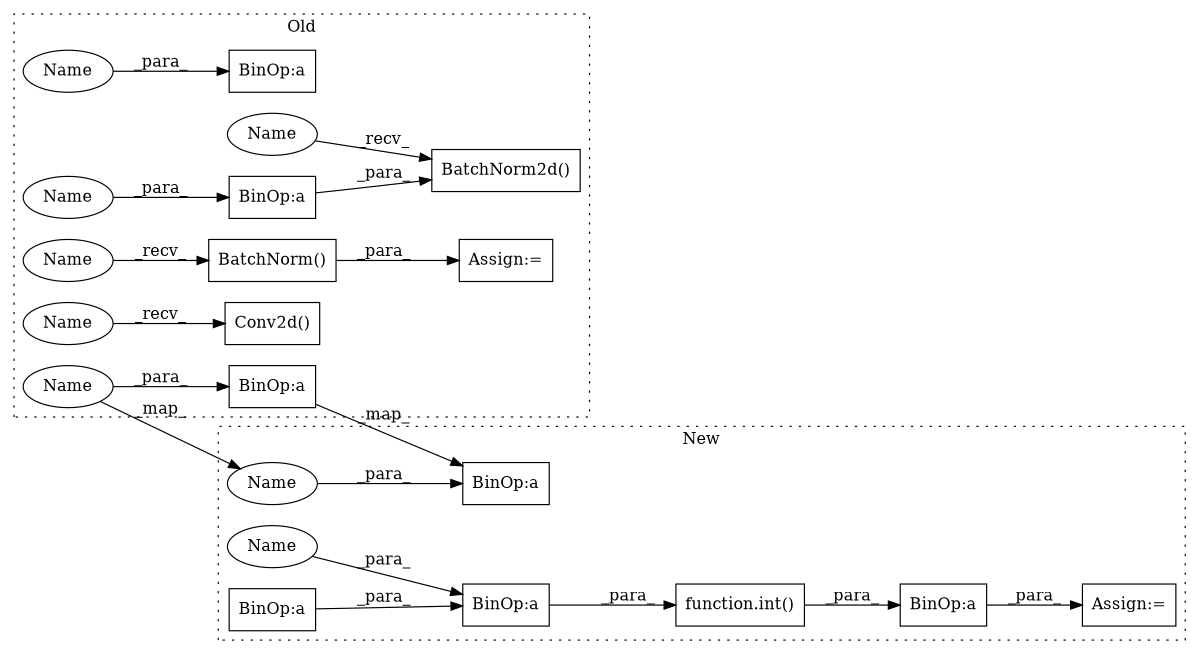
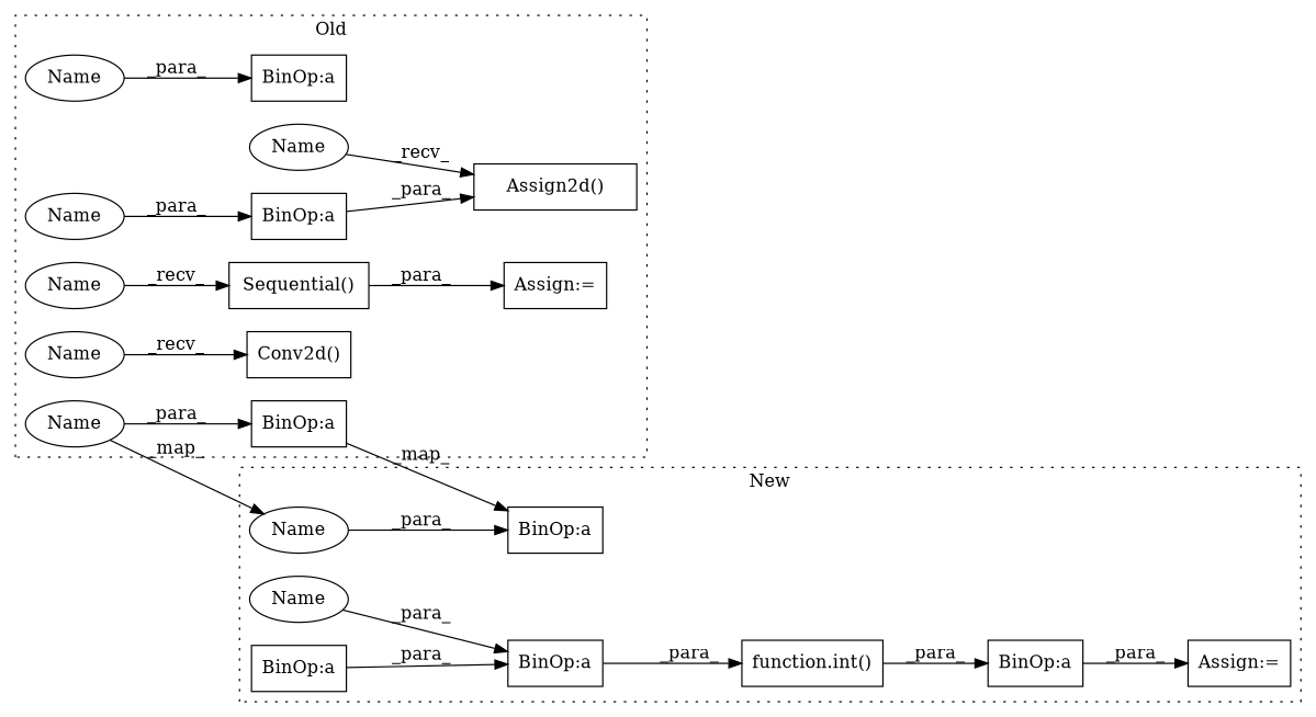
  digraph {
    rankdir=LR
    node [a=87 l=3 s=1776 shape=box]
-   n1 [a=75 l="15,1" label="BatchNorm2d()" s="2018,2054"]
+   n1 [a=75 l="15,1" label="Assign2d()" s="2018,2054"]
    n2 [a=75 l="10,54" label="Conv2d()" s="1406,1468"]
-   n3 [a=75 l=15 label="BatchNorm()"]
+   n3 [a=75 l=15 label="Sequential()"]
    n4 [a=82 l=1 label="BinOp:a" s=2047]
    n5 [a=82 label="BinOp:a" s=1625]
    n6 [a=68 label="Assign:=" s=1773]
    n7 [a=82 l=1 label="BinOp:a" s=1740]
    n8 [l=6 label=Name s=1619 shape=ellipse]
    n9 [l=6 label=Name s=2048 shape=ellipse]
    n10 [l=6 label=Name s=1741 shape=ellipse]
    n11 [l=2 label=Name s=2018 shape=ellipse]
    n12 [l=2 label=Name shape=ellipse]
    n13 [l=2 label=Name s=1406 shape=ellipse]
    n14 [a=75 l="4,1" label="function.int()" s="2277,2308"]
    n15 [a=82 label="BinOp:a" s=2301]
    n16 [a=68 label="Assign:=" s=2533]
    n17 [a=82 label="BinOp:a" s=2309]
    n18 [a=82 label="BinOp:a" s=2287]
    n19 [a=82 label="BinOp:a" s=2815]
    n20 [l=6 label=Name s=2281 shape=ellipse]
    n21 [l=6 label=Name s=2809 shape=ellipse]
    subgraph cluster_1 {
      label=Old
      style=dotted
      n1
      n2
      n3
      n4
      n5
      n6
      n7
      n8
      n9
      n10
      n11
      n12
      n13
    }
    subgraph cluster_2 {
      label=New
      style=dotted
      n14
      n15
      n16
      n17
      n18
      n19
      n20
      n21
    }
    n3 -> n6 [label=_para_]
    n4 -> n1 [label=_para_]
    n7 -> n19 [label=_map_]
    n8 -> n5 [label=_para_]
    n9 -> n4 [label=_para_]
    n10 -> n7 [label=_para_]
    n10 -> n21 [label=_map_]
    n11 -> n1 [label=_recv_]
    n12 -> n3 [label=_recv_]
    n13 -> n2 [label=_recv_]
    n14 -> n17 [label=_para_]
    n15 -> n18 [label=_para_]
    n17 -> n16 [label=_para_]
    n18 -> n14 [label=_para_]
    n20 -> n18 [label=_para_]
    n21 -> n19 [label=_para_]
  }
